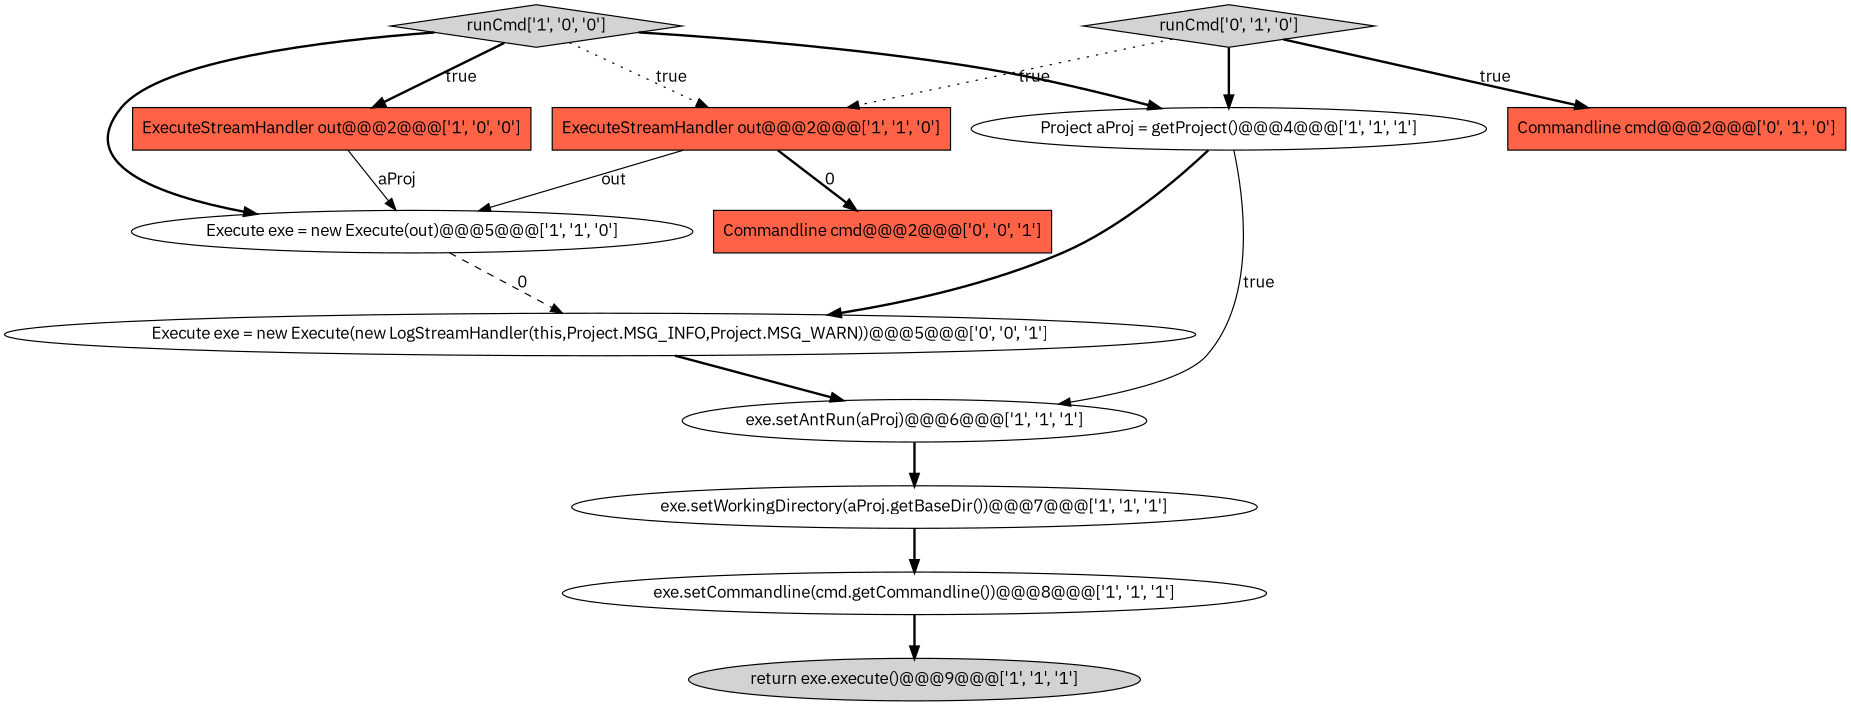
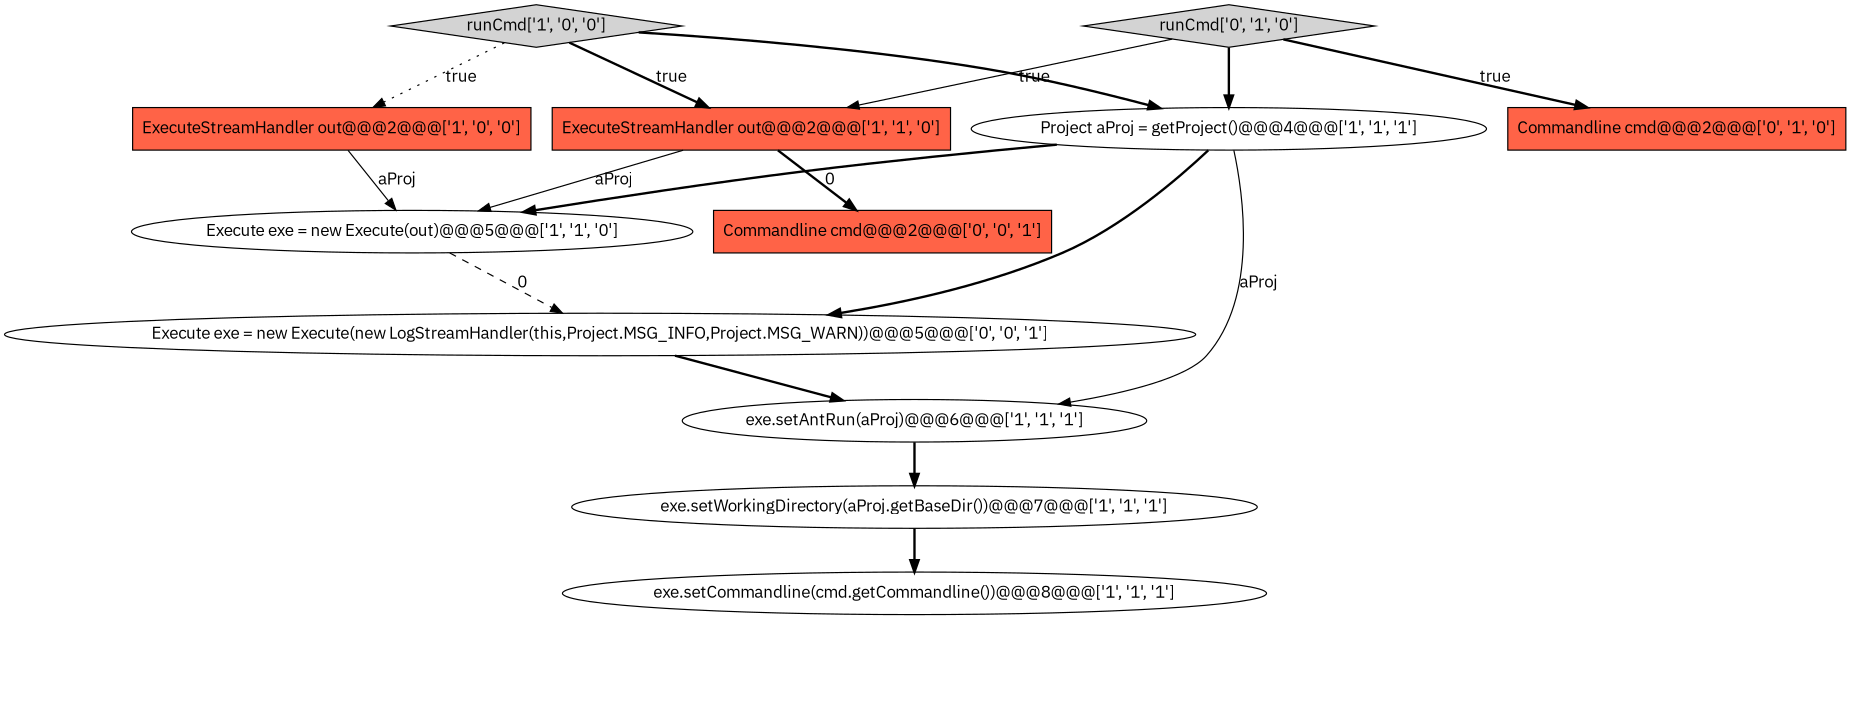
  digraph {
    fontname="IBM Plex Sans"
    node [fillcolor=white fontname="IBM Plex Sans" shape=ellipse style=filled]
    edge [fontname="IBM Plex Sans" style=bold]
    n1 [fillcolor=tomato label="Commandline cmd@@@2@@@['0', '0', '1']" shape=box]
    n2 [fillcolor=tomato label="Commandline cmd@@@2@@@['0', '1', '0']" shape=box]
    n3 [fillcolor=lightgray label="runCmd['0', '1', '0']" shape=diamond]
    n4 [fillcolor=tomato label="ExecuteStreamHandler out@@@2@@@['1', '1', '0']" shape=box]
    n5 [label="Project aProj = getProject()@@@4@@@['1', '1', '1']"]
    n6 [label="Execute exe = new Execute(out)@@@5@@@['1', '1', '0']"]
    n7 [label="Execute exe = new Execute(new LogStreamHandler(this,Project.MSG_INFO,Project.MSG_WARN))@@@5@@@['0', '0', '1']"]
    n8 [label="exe.setAntRun(aProj)@@@6@@@['1', '1', '1']"]
    n9 [label="exe.setWorkingDirectory(aProj.getBaseDir())@@@7@@@['1', '1', '1']"]
    n10 [fillcolor=lightgray label="runCmd['1', '0', '0']" shape=diamond]
    n11 [fillcolor=tomato label="ExecuteStreamHandler out@@@2@@@['1', '0', '0']" shape=box]
    n12 [label="exe.setCommandline(cmd.getCommandline())@@@8@@@['1', '1', '1']"]
-   n13 [fillcolor=lightgray label="return exe.execute()@@@9@@@['1', '1', '1']"]
    n3 -> n2 [label=true]
-   n3 -> n4 [label=true style=dotted]
+   n3 -> n4 [label=true style=solid]
    n3 -> n5
    n4 -> n1 [label=0]
-   n4 -> n6 [label=out style=solid]
-   n10 -> n6
+   n4 -> n6 [label=aProj style=solid]
+   n5 -> n6
    n5 -> n7
-   n5 -> n8 [label=true style=solid]
+   n5 -> n8 [label=aProj style=solid]
    n6 -> n7 [label=0 style=dashed]
    n7 -> n8
    n8 -> n9
    n9 -> n12
-   n10 -> n4 [label=true style=dotted]
+   n10 -> n4 [label=true]
    n10 -> n5
-   n10 -> n11 [label=true]
+   n10 -> n11 [label=true style=dotted]
    n11 -> n6 [label=aProj style=solid]
-   n12 -> n13
  }
